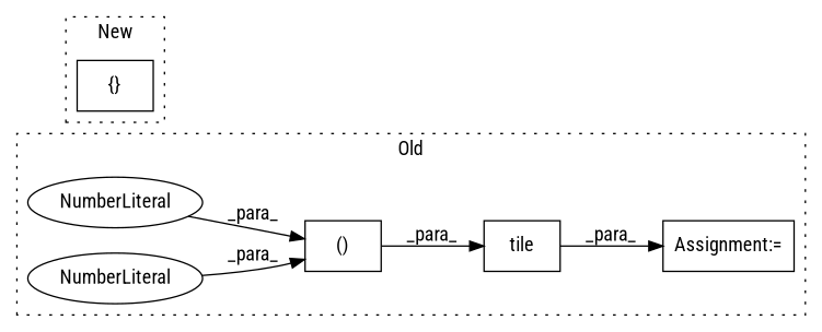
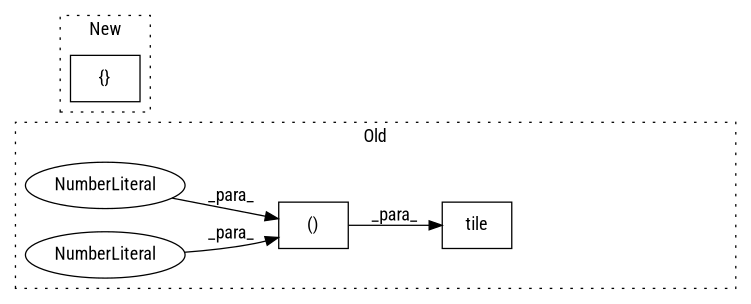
  digraph {
    rankdir=LR
    fontname="Roboto Condensed"
    node [a=34 l=1 s=4074 shape=box fontname="Roboto Condensed"]
    edge [fontname="Roboto Condensed"]
    n1 [a=32 l="5,2" label=tile s="4051,4089"]
-   n2 [a=7 label="Assignment:=" s=4039]
    n3 [a=106 l=15 label="()"]
    n4 [label=NumberLiteral shape=ellipse]
    n5 [label=NumberLiteral s=4088 shape=ellipse]
    n6 [a=4 l="1,1" label="{}" s="3397,3429"]
    subgraph cluster_1 {
      label=Old
      style=dotted
      n1
-     n2
      n3
      n4
      n5
    }
    subgraph cluster_2 {
      label=New
      style=dotted
      n6
    }
-   n1 -> n2 [label=_para_]
    n3 -> n1 [label=_para_]
    n4 -> n3 [label=_para_]
    n5 -> n3 [label=_para_]
  }
